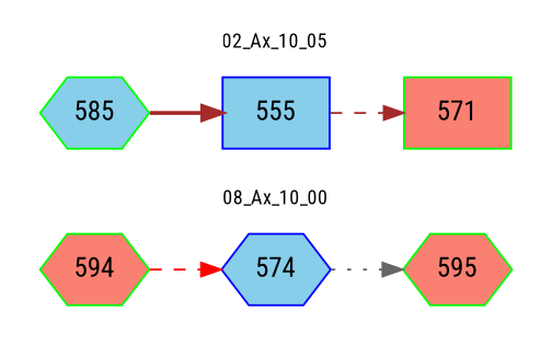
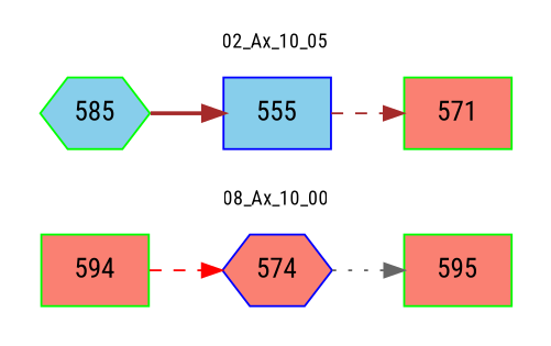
  digraph {
    fontname="Roboto Condensed"
    rankdir=LR
    node [color=green fillcolor=salmon fontname="Roboto Condensed" shape=hexagon style=filled]
    edge [color=brown fontname="Roboto Condensed" style=dashed]
-   n1 [label=594]
-   n2 [color=blue fillcolor=skyblue label=574]
-   n3 [label=595]
+   n1 [label=594 shape=box]
+   n2 [color=blue label=574]
+   n3 [label=595 shape=box]
    n4 [fillcolor=skyblue label=585]
    n5 [color=blue fillcolor=skyblue label=555 shape=box]
    n6 [label=571 shape=box]
    subgraph cluster_1 {
      color=white
      fontsize=10
      label="08_Ax_10_00"
      n1
      n2
      n3
    }
    subgraph cluster_2 {
      color=white
      fontsize=10
      label="02_Ax_10_05"
      n4
      n5
      n6
    }
    n1 -> n2 [color=red]
    n2 -> n3 [color=gray40 style=dotted]
    n4 -> n5 [style=bold]
    n5 -> n6
  }
